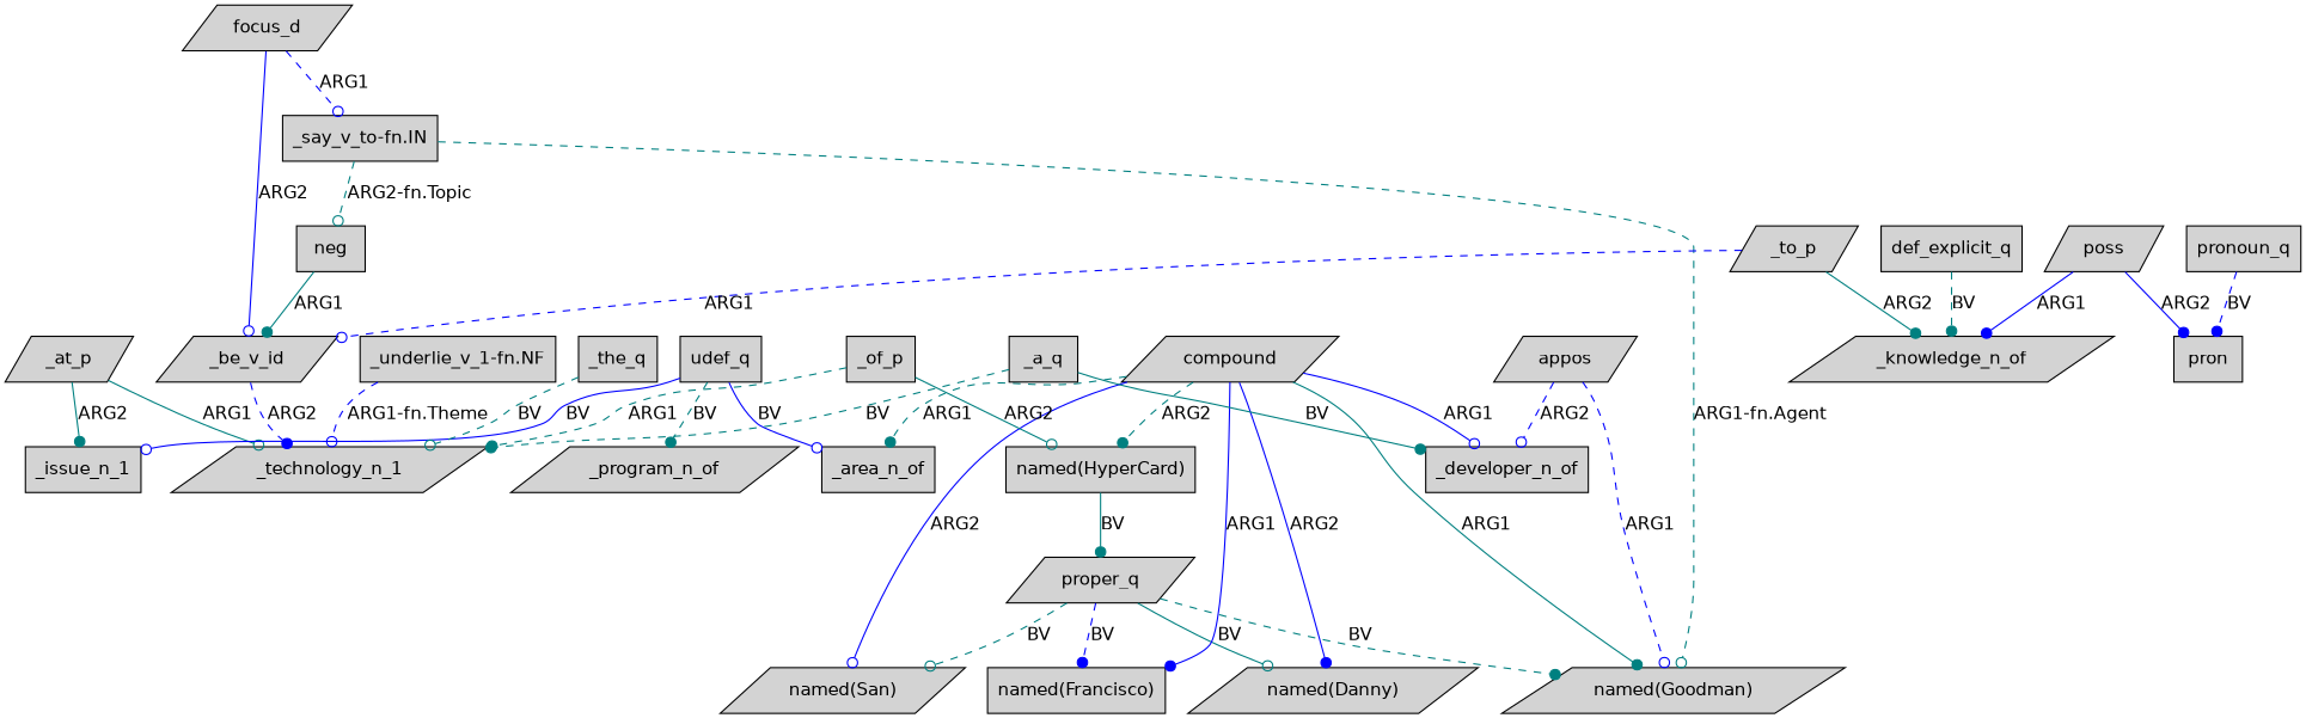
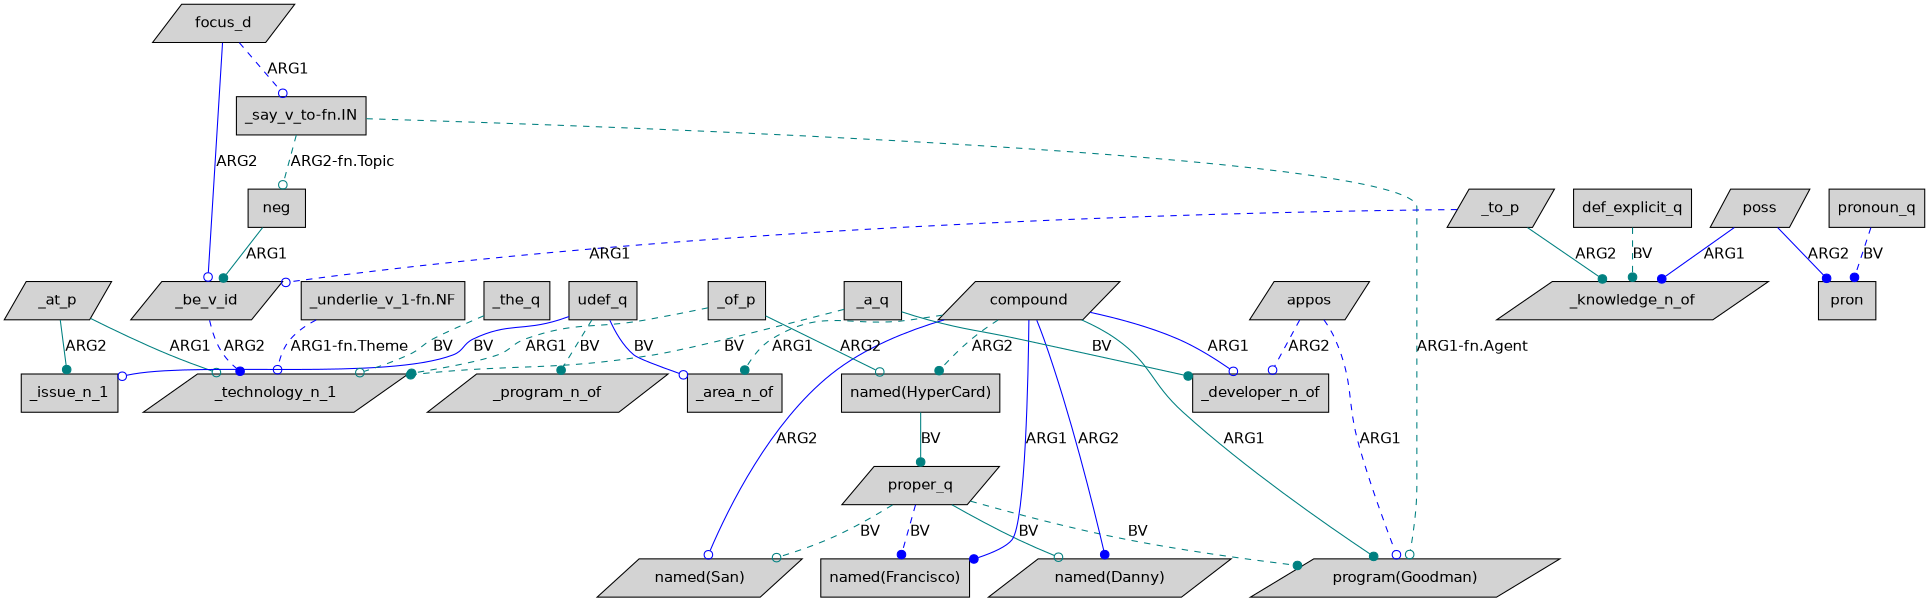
  digraph {
    fontname="DejaVu Sans"
    node [fontname="DejaVu Sans" shape=box style=filled]
    edge [arrowhead=dot color=teal fontname="DejaVu Sans" style=dashed]
    focus_d [shape=parallelogram]
    _be_v_id [shape=parallelogram]
    "_say_v_to-fn.IN"
    _technology_n_1 [shape=parallelogram]
-   "named(Goodman)" [shape=parallelogram]
+   "named(Goodman)" [shape=parallelogram label="program(Goodman)"]
    neg
    _at_p [shape=parallelogram]
    _issue_n_1
    poss [shape=parallelogram]
    pron
    _knowledge_n_of [shape=parallelogram]
    proper_q [shape=parallelogram]
    "named(Francisco)"
    "named(San)" [shape=parallelogram]
    "named(Danny)" [shape=parallelogram]
    "named(HyperCard)"
    def_explicit_q
    compound [shape=parallelogram]
    _developer_n_of
    _area_n_of
    _program_n_of [shape=parallelogram]
    udef_q
    _the_q
    "_underlie_v_1-fn.NF"
    appos [shape=parallelogram]
    _to_p [shape=parallelogram]
    _a_q
    pronoun_q
    _of_p
    focus_d -> _be_v_id [arrowhead=odot color=blue label=ARG2 style=solid]
    focus_d -> "_say_v_to-fn.IN" [arrowhead=odot color=blue label=ARG1]
    _be_v_id -> _technology_n_1 [color=blue label=ARG2]
    "_say_v_to-fn.IN" -> "named(Goodman)" [arrowhead=odot label="ARG1-fn.Agent"]
    "_say_v_to-fn.IN" -> neg [arrowhead=odot label="ARG2-fn.Topic"]
    neg -> _be_v_id [label=ARG1 style=solid]
    _at_p -> _technology_n_1 [arrowhead=odot label=ARG1 style=solid]
    _at_p -> _issue_n_1 [label=ARG2 style=solid]
    poss -> pron [color=blue label=ARG2 style=solid]
    poss -> _knowledge_n_of [color=blue label=ARG1 style=solid]
    proper_q -> "named(Goodman)" [label=BV]
    proper_q -> "named(Francisco)" [color=blue label=BV]
    proper_q -> "named(San)" [arrowhead=odot label=BV]
    proper_q -> "named(Danny)" [arrowhead=odot label=BV style=solid]
    "named(HyperCard)" -> proper_q [label=BV style=solid]
    def_explicit_q -> _knowledge_n_of [label=BV]
    compound -> "named(Goodman)" [label=ARG1 style=solid]
    compound -> "named(Francisco)" [color=blue label=ARG1 style=solid]
    compound -> "named(San)" [arrowhead=odot color=blue label=ARG2 style=solid]
    compound -> "named(Danny)" [color=blue label=ARG2 style=solid]
    compound -> "named(HyperCard)" [label=ARG2]
    compound -> _developer_n_of [arrowhead=odot color=blue label=ARG1 style=solid]
    compound -> _area_n_of [label=ARG1]
    udef_q -> _issue_n_1 [arrowhead=odot color=blue label=BV style=solid]
    udef_q -> _area_n_of [arrowhead=odot color=blue label=BV style=solid]
    udef_q -> _program_n_of [label=BV]
    _the_q -> _technology_n_1 [arrowhead=odot label=BV]
    "_underlie_v_1-fn.NF" -> _technology_n_1 [arrowhead=odot color=blue label="ARG1-fn.Theme"]
    appos -> "named(Goodman)" [arrowhead=odot color=blue label=ARG1]
    appos -> _developer_n_of [arrowhead=odot color=blue label=ARG2]
    _to_p -> _be_v_id [arrowhead=odot color=blue label=ARG1]
    _to_p -> _knowledge_n_of [label=ARG2 style=solid]
    _a_q -> _technology_n_1 [label=BV]
    _a_q -> _developer_n_of [label=BV style=solid]
    pronoun_q -> pron [color=blue label=BV]
    _of_p -> _technology_n_1 [label=ARG1]
    _of_p -> "named(HyperCard)" [arrowhead=odot label=ARG2 style=solid]
  }
